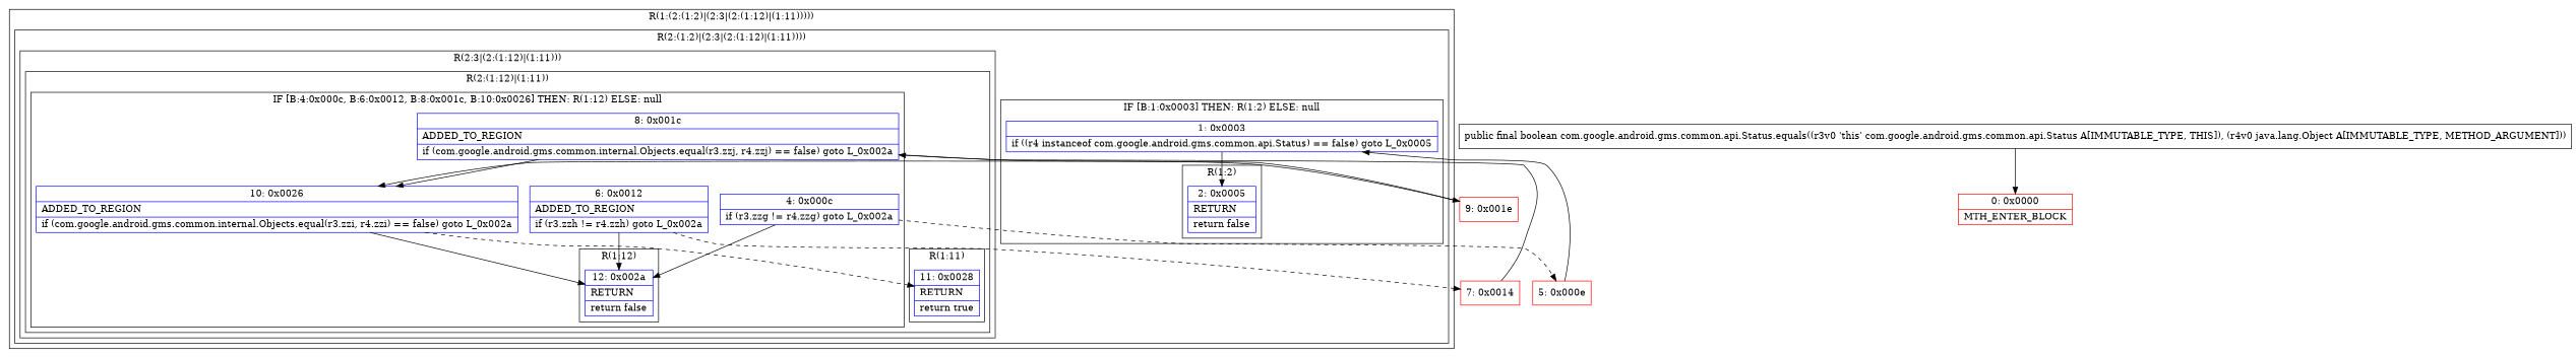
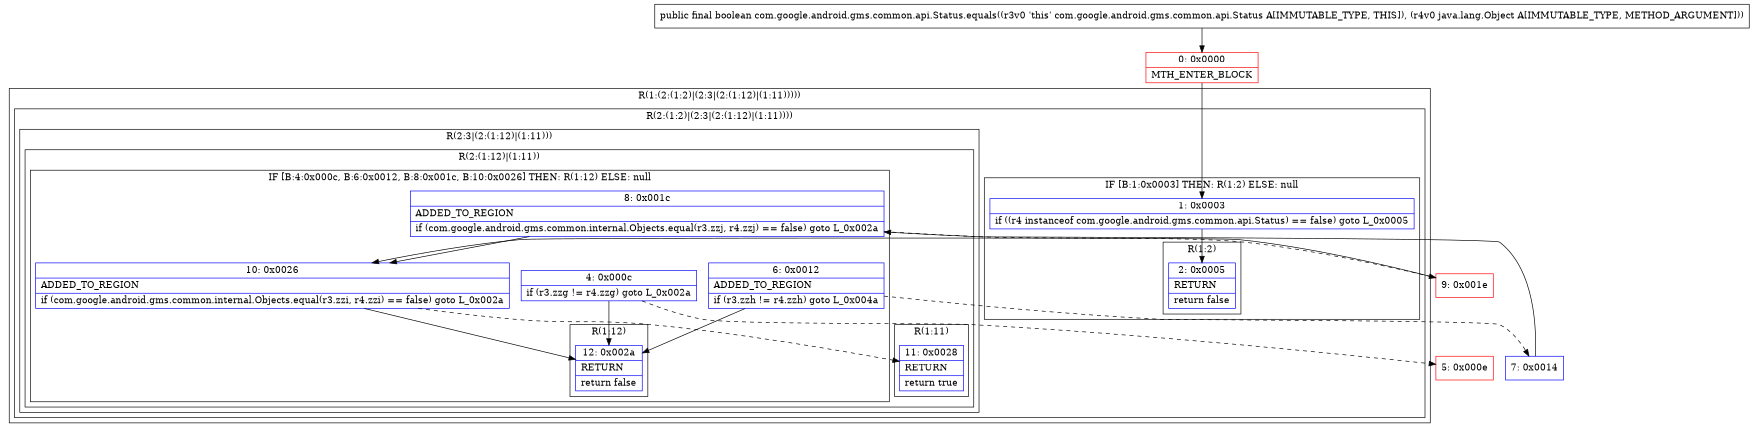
  digraph {
    node [color=blue shape=record]
    n1 [label="{2\:\ 0x0005|RETURN\l|return false\l}"]
    n2 [label="{1\:\ 0x0003|if ((r4 instanceof com.google.android.gms.common.api.Status) == false) goto L_0x0005\l}"]
    n3 [label="{12\:\ 0x002a|RETURN\l|return false\l}"]
    n4 [label="{4\:\ 0x000c|if (r3.zzg != r4.zzg) goto L_0x002a\l}"]
-   n5 [label="{6\:\ 0x0012|ADDED_TO_REGION\l|if (r3.zzh != r4.zzh) goto L_0x002a\l}"]
+   n5 [label="{6\:\ 0x0012|ADDED_TO_REGION\l|if (r3.zzh != r4.zzh) goto L_0x004a\l}"]
    n6 [label="{8\:\ 0x001c|ADDED_TO_REGION\l|if (com.google.android.gms.common.internal.Objects.equal(r3.zzj, r4.zzj) == false) goto L_0x002a\l}"]
    n7 [label="{10\:\ 0x0026|ADDED_TO_REGION\l|if (com.google.android.gms.common.internal.Objects.equal(r3.zzi, r4.zzi) == false) goto L_0x002a\l}"]
    n8 [label="{11\:\ 0x0028|RETURN\l|return true\l}"]
    n9 [color=red label="{5\:\ 0x000e}"]
-   n10 [color=red label="{7\:\ 0x0014}"]
+   n10 [label="{7\:\ 0x0014}"]
    n11 [color=red label="{9\:\ 0x001e}"]
    n12 [color=red label="{0\:\ 0x0000|MTH_ENTER_BLOCK\l}"]
    n13 [label="{public final boolean com.google.android.gms.common.api.Status.equals((r3v0 'this' com.google.android.gms.common.api.Status A[IMMUTABLE_TYPE, THIS]), (r4v0 java.lang.Object A[IMMUTABLE_TYPE, METHOD_ARGUMENT])) }" color=""]
    subgraph cluster_1 {
      label="R(1:(2:(1:2)|(2:3|(2:(1:12)|(1:11)))))"
      subgraph cluster_2 {
        label="R(2:(1:2)|(2:3|(2:(1:12)|(1:11))))"
        subgraph cluster_3 {
          label="IF [B:1:0x0003] THEN: R(1:2) ELSE: null"
          n2
          subgraph cluster_4 {
            label="R(1:2)"
            n1
          }
        }
        subgraph cluster_5 {
          label="R(2:3|(2:(1:12)|(1:11)))"
          subgraph cluster_6 {
            label="R(2:(1:12)|(1:11))"
            subgraph cluster_7 {
              label="IF [B:4:0x000c, B:6:0x0012, B:8:0x001c, B:10:0x0026] THEN: R(1:12) ELSE: null"
              n4
              n5
              n6
              n7
              subgraph cluster_8 {
                label="R(1:12)"
                n3
              }
            }
            subgraph cluster_9 {
              label="R(1:11)"
              n8
            }
          }
        }
      }
    }
    n2 -> n1
    n4 -> n3
    n4 -> n9 [style=dashed]
    n5 -> n3
    n5 -> n10 [style=dashed]
    n6 -> n7
-   n6 -> n11 [style=solid]
+   n6 -> n11 [style=dashed]
    n7 -> n3
    n7 -> n8 [style=dashed]
    n10 -> n6
    n11 -> n7
-   n9 -> n2
+   n12 -> n2
    n13 -> n12
  }
